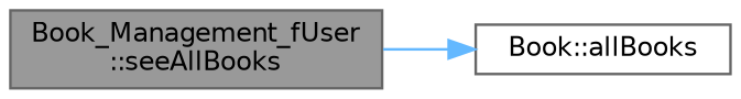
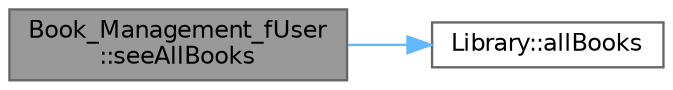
  digraph {
    rankdir=LR
    node [fontname=Helvetica fontsize=10 shape=box style=filled]
    n1 [color=gray40 fillcolor=grey60 fontcolor=black height=0.2 label="Book_Management_fUser\l::seeAllBooks" width=0.4]
-   n2 [color=grey40 fillcolor=white height=0.2 label="Book::allBooks" width=0.4]
+   n2 [color=grey40 fillcolor=white height=0.2 label="Library::allBooks" width=0.4]
    n1 -> n2 [color=steelblue1 fontname=Helvetica fontsize=10 labelfontname=Helvetica labelfontsize=10 style=solid]
  }
